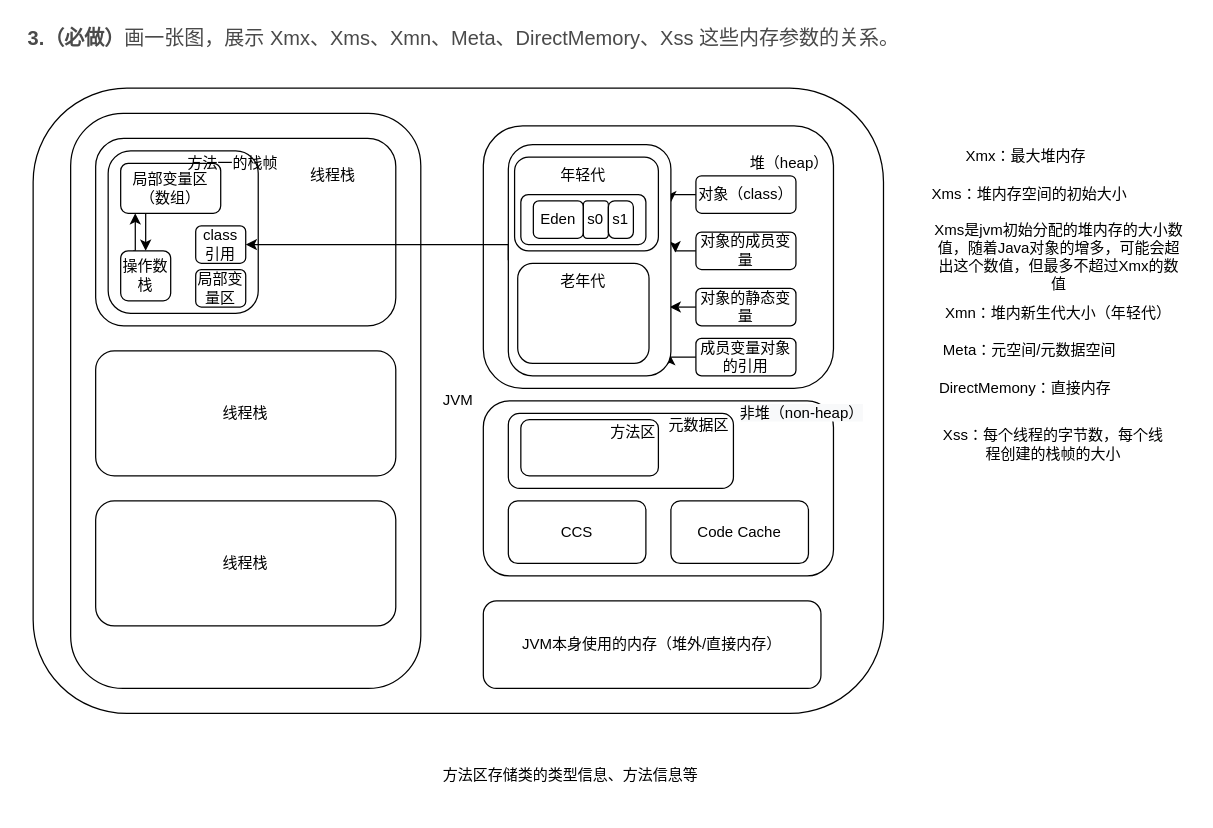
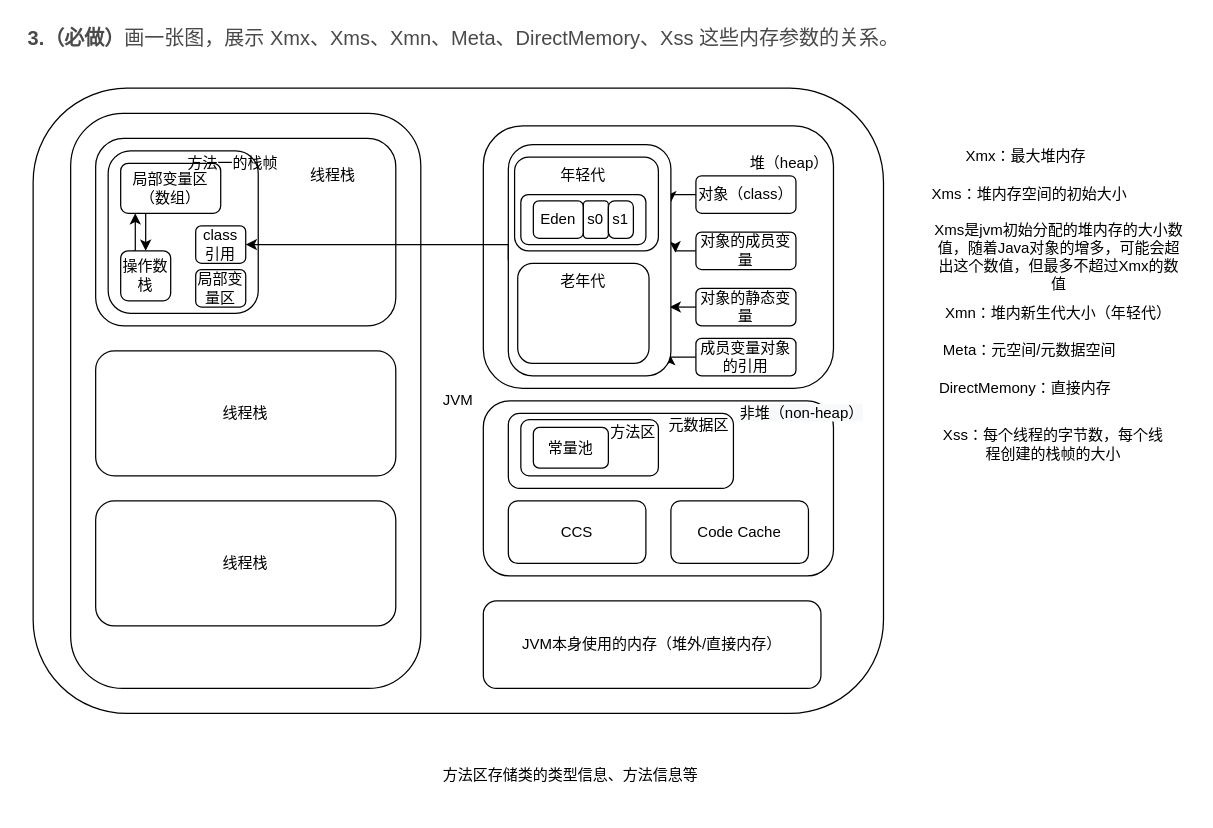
  <mxCell id="0" />
  <mxCell id="1" parent="0" />
  <mxCell id="2" value="&lt;span style=&quot;margin: 0px ; padding: 0px ; list-style: none ; font-weight: 700 ; color: rgb(74 , 74 , 74) ; font-family: &amp;#34;pingfang sc&amp;#34; , &amp;#34;avenir&amp;#34; , &amp;#34;tahoma&amp;#34; , &amp;#34;arial&amp;#34; , &amp;#34;lantinghei sc&amp;#34; , &amp;#34;microsoft yahei&amp;#34; , &amp;#34;hiragino sans gb&amp;#34; , &amp;#34;microsoft sans serif&amp;#34; , &amp;#34;wenquanyi micro hei&amp;#34; , &amp;#34;helvetica&amp;#34; , sans-serif ; font-size: 16px ; text-align: justify ; background-color: rgb(255 , 255 , 255)&quot;&gt;3.（必做）&lt;/span&gt;&lt;span style=&quot;color: rgb(74 , 74 , 74) ; font-family: &amp;#34;pingfang sc&amp;#34; , &amp;#34;avenir&amp;#34; , &amp;#34;tahoma&amp;#34; , &amp;#34;arial&amp;#34; , &amp;#34;lantinghei sc&amp;#34; , &amp;#34;microsoft yahei&amp;#34; , &amp;#34;hiragino sans gb&amp;#34; , &amp;#34;microsoft sans serif&amp;#34; , &amp;#34;wenquanyi micro hei&amp;#34; , &amp;#34;helvetica&amp;#34; , sans-serif ; font-size: 16px ; text-align: justify ; background-color: rgb(255 , 255 , 255)&quot;&gt;画一张图，展示 Xmx、Xms、Xmn、Meta、DirectMemory、Xss 这些内存参数的关系。&lt;/span&gt;" style="text;html=1;align=center;verticalAlign=middle;resizable=0;points=[];autosize=1;strokeColor=none;" vertex="1" parent="1"><mxGeometry x="20" y="20" width="700" height="20" as="geometry" /></mxCell>
  <mxCell id="3" value="JVM" style="rounded=1;whiteSpace=wrap;html=1;" vertex="1" parent="1"><mxGeometry x="26" y="70" width="680" height="500" as="geometry" /></mxCell>
  <mxCell id="4" value="栈（stack）" style="rounded=1;whiteSpace=wrap;html=1;" vertex="1" parent="1"><mxGeometry x="56" y="90" width="280" height="460" as="geometry" /></mxCell>
  <mxCell id="5" value="" style="rounded=1;whiteSpace=wrap;html=1;" vertex="1" parent="1"><mxGeometry x="386" y="100" width="280" height="210" as="geometry" /></mxCell>
  <mxCell id="6" value="" style="rounded=1;whiteSpace=wrap;html=1;" vertex="1" parent="1"><mxGeometry x="386" y="320" width="280" height="140" as="geometry" /></mxCell>
  <mxCell id="7" value="JVM本身使用的内存（堆外/直接内存）" style="rounded=1;whiteSpace=wrap;html=1;" vertex="1" parent="1"><mxGeometry x="386" y="480" width="270" height="70" as="geometry" /></mxCell>
  <mxCell id="8" value="" style="rounded=1;whiteSpace=wrap;html=1;" vertex="1" parent="1"><mxGeometry x="76" y="110" width="240" height="150" as="geometry" /></mxCell>
  <mxCell id="9" value="线程栈" style="rounded=1;whiteSpace=wrap;html=1;" vertex="1" parent="1"><mxGeometry x="76" y="280" width="240" height="100" as="geometry" /></mxCell>
  <mxCell id="10" value="线程栈" style="rounded=1;whiteSpace=wrap;html=1;" vertex="1" parent="1"><mxGeometry x="76" y="400" width="240" height="100" as="geometry" /></mxCell>
  <mxCell id="11" value="" style="rounded=1;whiteSpace=wrap;html=1;" vertex="1" parent="1"><mxGeometry x="86" y="120" width="120" height="130" as="geometry" /></mxCell>
  <mxCell id="12" style="edgeStyle=orthogonalEdgeStyle;rounded=0;orthogonalLoop=1;jettySize=auto;html=1;exitX=0.25;exitY=1;exitDx=0;exitDy=0;entryX=0.5;entryY=0;entryDx=0;entryDy=0;" edge="1" parent="1" source="13" target="15"><mxGeometry relative="1" as="geometry" /></mxCell>
  <mxCell id="13" value="局部变量区（数组）" style="rounded=1;whiteSpace=wrap;html=1;" vertex="1" parent="1"><mxGeometry x="96" y="130" width="80" height="40" as="geometry" /></mxCell>
  <mxCell id="14" style="edgeStyle=orthogonalEdgeStyle;rounded=0;orthogonalLoop=1;jettySize=auto;html=1;exitX=0.25;exitY=0;exitDx=0;exitDy=0;entryX=0.146;entryY=1;entryDx=0;entryDy=0;entryPerimeter=0;" edge="1" parent="1" source="15" target="13"><mxGeometry relative="1" as="geometry"><mxPoint x="106" y="180" as="targetPoint" /></mxGeometry></mxCell>
  <mxCell id="15" value="操作数栈" style="rounded=1;whiteSpace=wrap;html=1;" vertex="1" parent="1"><mxGeometry x="96" y="200" width="40" height="40" as="geometry" /></mxCell>
  <mxCell id="16" value="class引用" style="rounded=1;whiteSpace=wrap;html=1;" vertex="1" parent="1"><mxGeometry x="156" y="180" width="40" height="30" as="geometry" /></mxCell>
  <mxCell id="17" value="线程栈" style="text;html=1;strokeColor=none;fillColor=none;align=center;verticalAlign=middle;whiteSpace=wrap;rounded=0;" vertex="1" parent="1"><mxGeometry x="246" y="130" width="40" height="20" as="geometry" /></mxCell>
  <mxCell id="18" value="堆（heap）" style="text;html=1;strokeColor=none;fillColor=none;align=center;verticalAlign=middle;whiteSpace=wrap;rounded=0;" vertex="1" parent="1"><mxGeometry x="596" y="120" width="70" height="20" as="geometry" /></mxCell>
  <mxCell id="19" style="edgeStyle=orthogonalEdgeStyle;rounded=0;orthogonalLoop=1;jettySize=auto;html=1;exitX=0;exitY=0.5;exitDx=0;exitDy=0;entryX=1;entryY=0.25;entryDx=0;entryDy=0;" edge="1" parent="1" source="20" target="28"><mxGeometry relative="1" as="geometry" /></mxCell>
  <mxCell id="20" value="对象（class）" style="rounded=1;whiteSpace=wrap;html=1;" vertex="1" parent="1"><mxGeometry x="556" y="140" width="80" height="30" as="geometry" /></mxCell>
  <mxCell id="21" style="edgeStyle=orthogonalEdgeStyle;rounded=0;orthogonalLoop=1;jettySize=auto;html=1;exitX=0;exitY=0.5;exitDx=0;exitDy=0;entryX=1.028;entryY=0.467;entryDx=0;entryDy=0;entryPerimeter=0;" edge="1" parent="1" source="22" target="28"><mxGeometry relative="1" as="geometry" /></mxCell>
  <mxCell id="22" value="对象的成员变量" style="rounded=1;whiteSpace=wrap;html=1;" vertex="1" parent="1"><mxGeometry x="556" y="185" width="80" height="30" as="geometry" /></mxCell>
  <mxCell id="23" style="edgeStyle=orthogonalEdgeStyle;rounded=0;orthogonalLoop=1;jettySize=auto;html=1;exitX=0;exitY=0.5;exitDx=0;exitDy=0;entryX=0.992;entryY=0.705;entryDx=0;entryDy=0;entryPerimeter=0;" edge="1" parent="1" source="24" target="28"><mxGeometry relative="1" as="geometry" /></mxCell>
  <mxCell id="24" value="对象的静态变量" style="rounded=1;whiteSpace=wrap;html=1;" vertex="1" parent="1"><mxGeometry x="556" y="230" width="80" height="30" as="geometry" /></mxCell>
  <mxCell id="25" style="edgeStyle=orthogonalEdgeStyle;rounded=0;orthogonalLoop=1;jettySize=auto;html=1;exitX=0;exitY=0.5;exitDx=0;exitDy=0;entryX=0.992;entryY=0.906;entryDx=0;entryDy=0;entryPerimeter=0;" edge="1" parent="1" source="26" target="28"><mxGeometry relative="1" as="geometry" /></mxCell>
  <mxCell id="26" value="成员变量对象的引用" style="rounded=1;whiteSpace=wrap;html=1;" vertex="1" parent="1"><mxGeometry x="556" y="270" width="80" height="30" as="geometry" /></mxCell>
  <mxCell id="27" style="edgeStyle=orthogonalEdgeStyle;rounded=0;orthogonalLoop=1;jettySize=auto;html=1;exitX=0;exitY=0.5;exitDx=0;exitDy=0;" edge="1" parent="1" source="28" target="16"><mxGeometry relative="1" as="geometry"><Array as="points"><mxPoint x="406" y="195" /></Array></mxGeometry></mxCell>
  <mxCell id="28" value="" style="rounded=1;whiteSpace=wrap;html=1;" vertex="1" parent="1"><mxGeometry x="406" y="115" width="130" height="185" as="geometry" /></mxCell>
  <mxCell id="29" value="" style="rounded=1;whiteSpace=wrap;html=1;" vertex="1" parent="1"><mxGeometry x="411" y="125" width="115" height="75" as="geometry" /></mxCell>
  <mxCell id="30" value="" style="rounded=1;whiteSpace=wrap;html=1;" vertex="1" parent="1"><mxGeometry x="413.5" y="210" width="105" height="80" as="geometry" /></mxCell>
  <mxCell id="31" value="年轻代" style="text;html=1;strokeColor=none;fillColor=none;align=center;verticalAlign=middle;whiteSpace=wrap;rounded=0;" vertex="1" parent="1"><mxGeometry x="446" y="130" width="40" height="20" as="geometry" /></mxCell>
  <mxCell id="32" value="老年代" style="text;html=1;strokeColor=none;fillColor=none;align=center;verticalAlign=middle;whiteSpace=wrap;rounded=0;" vertex="1" parent="1"><mxGeometry x="446" y="215" width="40" height="20" as="geometry" /></mxCell>
  <mxCell id="33" value="" style="rounded=1;whiteSpace=wrap;html=1;" vertex="1" parent="1"><mxGeometry x="416" y="155" width="100" height="40" as="geometry" /></mxCell>
  <mxCell id="34" value="Eden" style="rounded=1;whiteSpace=wrap;html=1;" vertex="1" parent="1"><mxGeometry x="426" y="160" width="40" height="30" as="geometry" /></mxCell>
  <mxCell id="35" value="s0" style="rounded=1;whiteSpace=wrap;html=1;" vertex="1" parent="1"><mxGeometry x="466" y="160" width="20" height="30" as="geometry" /></mxCell>
  <mxCell id="36" value="s1" style="rounded=1;whiteSpace=wrap;html=1;arcSize=25;" vertex="1" parent="1"><mxGeometry x="486" y="160" width="20" height="30" as="geometry" /></mxCell>
  <mxCell id="37" value="&#10;&#10;&lt;span style=&quot;color: rgb(0, 0, 0); font-family: helvetica; font-size: 12px; font-style: normal; font-weight: 400; letter-spacing: normal; text-align: center; text-indent: 0px; text-transform: none; word-spacing: 0px; background-color: rgb(248, 249, 250); display: inline; float: none;&quot;&gt;非堆（non-heap）&lt;/span&gt;&#10;&#10;" style="text;html=1;strokeColor=none;fillColor=none;align=center;verticalAlign=middle;whiteSpace=wrap;rounded=0;" vertex="1" parent="1"><mxGeometry x="586" y="320" width="110" height="20" as="geometry" /></mxCell>
  <mxCell id="38" value="" style="rounded=1;whiteSpace=wrap;html=1;" vertex="1" parent="1"><mxGeometry x="406" y="330" width="180" height="60" as="geometry" /></mxCell>
  <mxCell id="39" value="CCS" style="rounded=1;whiteSpace=wrap;html=1;" vertex="1" parent="1"><mxGeometry x="406" y="400" width="110" height="50" as="geometry" /></mxCell>
  <mxCell id="40" value="Code Cache" style="rounded=1;whiteSpace=wrap;html=1;" vertex="1" parent="1"><mxGeometry x="536" y="400" width="110" height="50" as="geometry" /></mxCell>
  <mxCell id="41" value="元数据区" style="text;html=1;strokeColor=none;fillColor=none;align=center;verticalAlign=middle;whiteSpace=wrap;rounded=0;" vertex="1" parent="1"><mxGeometry x="531" y="330" width="55" height="20" as="geometry" /></mxCell>
  <mxCell id="42" value="" style="rounded=1;whiteSpace=wrap;html=1;" vertex="1" parent="1"><mxGeometry x="416" y="335" width="110" height="45" as="geometry" /></mxCell>
  <mxCell id="43" value="方法区" style="text;html=1;strokeColor=none;fillColor=none;align=center;verticalAlign=middle;whiteSpace=wrap;rounded=0;" vertex="1" parent="1"><mxGeometry x="486" y="335" width="40" height="20" as="geometry" /></mxCell>
+ <mxCell id="44" value="常量池" style="rounded=1;whiteSpace=wrap;html=1;" vertex="1" parent="1"><mxGeometry x="426" y="341.25" width="60" height="32.5" as="geometry" /></mxCell>
  <mxCell id="45" value="Xmx：最大堆内存" style="text;html=1;strokeColor=none;fillColor=none;align=center;verticalAlign=middle;whiteSpace=wrap;rounded=0;" vertex="1" parent="1"><mxGeometry x="726.5" y="110" width="186" height="30" as="geometry" /></mxCell>
  <mxCell id="46" value="Xms：堆内存空间的初始大小" style="text;html=1;strokeColor=none;fillColor=none;align=center;verticalAlign=middle;whiteSpace=wrap;rounded=0;" vertex="1" parent="1"><mxGeometry x="720" y="145" width="206" height="20" as="geometry" /></mxCell>
  <mxCell id="47" value="Xmn：堆内新生代大小（年轻代）" style="text;html=1;strokeColor=none;fillColor=none;align=center;verticalAlign=middle;whiteSpace=wrap;rounded=0;" vertex="1" parent="1"><mxGeometry x="744.5" y="240" width="201.5" height="20" as="geometry" /></mxCell>
  <mxCell id="48" value="Meta：元空间/元数据空间" style="text;html=1;strokeColor=none;fillColor=none;align=center;verticalAlign=middle;whiteSpace=wrap;rounded=0;" vertex="1" parent="1"><mxGeometry x="748" y="270" width="150" height="20" as="geometry" /></mxCell>
  <mxCell id="49" value="DirectMemony：直接内存" style="text;html=1;strokeColor=none;fillColor=none;align=center;verticalAlign=middle;whiteSpace=wrap;rounded=0;" vertex="1" parent="1"><mxGeometry x="748" y="300" width="143" height="20" as="geometry" /></mxCell>
  <mxCell id="50" value="局部变量区" style="rounded=1;whiteSpace=wrap;html=1;" vertex="1" parent="1"><mxGeometry x="156" y="215" width="40" height="30" as="geometry" /></mxCell>
  <mxCell id="51" value="方法一的栈帧" style="text;html=1;strokeColor=none;fillColor=none;align=center;verticalAlign=middle;whiteSpace=wrap;rounded=0;" vertex="1" parent="1"><mxGeometry x="136" y="120" width="100" height="20" as="geometry" /></mxCell>
  <mxCell id="52" value="方法区存储类的类型信息、方法信息等" style="text;html=1;strokeColor=none;fillColor=none;align=center;verticalAlign=middle;whiteSpace=wrap;rounded=0;" vertex="1" parent="1"><mxGeometry x="346" y="600" width="220" height="40" as="geometry" /></mxCell>
  <mxCell id="53" value="Xms是jvm初始分配的堆内存的大小数值，随着Java对象的增多，可能会超出这个数值，但最多不超过Xmx的数值" style="text;html=1;strokeColor=none;fillColor=none;align=center;verticalAlign=middle;whiteSpace=wrap;rounded=0;" vertex="1" parent="1"><mxGeometry x="744.5" y="195" width="203" height="20" as="geometry" /></mxCell>
  <mxCell id="54" value="Xss：每个线程的字节数，每个线程创建的栈帧的大小" style="text;html=1;strokeColor=none;fillColor=none;align=center;verticalAlign=middle;whiteSpace=wrap;rounded=0;" vertex="1" parent="1"><mxGeometry x="748" y="330" width="188" height="50" as="geometry" /></mxCell>
